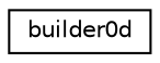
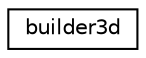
  digraph {
    rankdir=LR
-   n1 [color=black fillcolor=white fontname=Helvetica fontsize=10 height=0.2 label=builder0d shape=record style=filled width=0.4]
+   n1 [color=black fillcolor=white fontname=Helvetica fontsize=10 height=0.2 label=builder3d shape=record style=filled width=0.4]
  }
